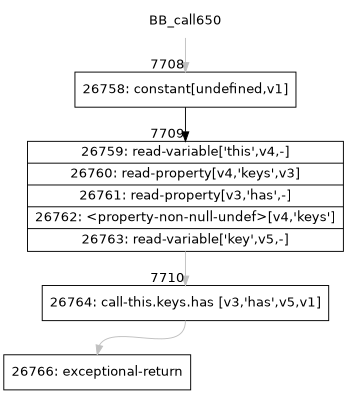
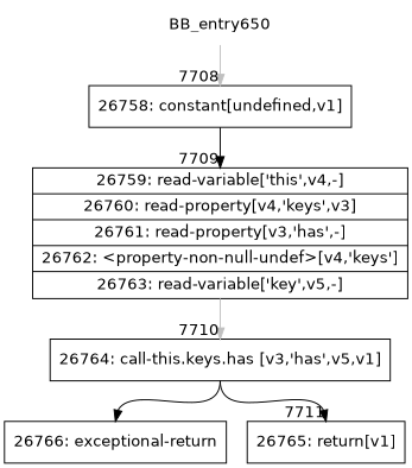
  digraph {
    fontname="DejaVu Sans"
    rankdir=TD
    node [fontname="DejaVu Sans" shape=record]
    edge [color=gray fontname="DejaVu Sans" headport=n tailport=s]
-   BB_entry650 [shape=none label=BB_call650]
+   BB_entry650 [shape=none]
    n2 [label="{26758: constant[undefined,v1]}"]
    n3 [label="{26759: read-variable['this',v4,-]|26760: read-property[v4,'keys',v3]|26761: read-property[v3,'has',-]|26762: \<property-non-null-undef\>[v4,'keys']|26763: read-variable['key',v5,-]}"]
    n4 [label="{26764: call-this.keys.has [v3,'has',v5,v1]}"]
    n5 [label="{26766: exceptional-return}"]
+   n6 [label="{26765: return[v1]}"]
    BB_entry650 -> n2 [headlabel="    7708"]
    n2 -> n3 [headlabel="      7709" color=""]
    n3 -> n4 [headlabel="      7710"]
-   n4 -> n5
+   n4 -> n5 [color=black]
+   n4 -> n6 [headlabel="      7711" color=""]
  }
